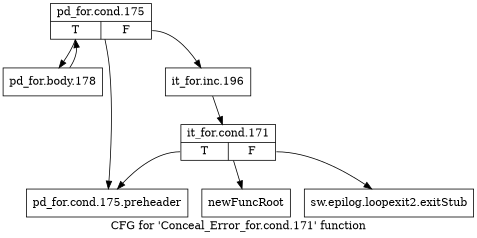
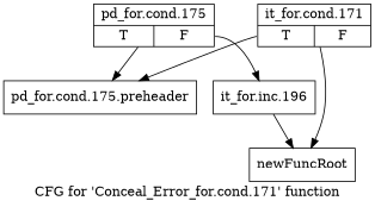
  digraph {
    label="CFG for 'Conceal_Error_for.cond.171' function"
    node [shape=record]
    n1 [label="{newFuncRoot}"]
    n2 [label="{it_for.cond.171|{<s0>T|<s1>F}}"]
-   n3 [label="{sw.epilog.loopexit2.exitStub}"]
    n4 [label="{pd_for.cond.175.preheader}"]
    n5 [label="{pd_for.cond.175|{<s0>T|<s1>F}}"]
-   n6 [label="{pd_for.body.178}"]
    n7 [label="{it_for.inc.196}"]
    n2 -> n1
-   n2 -> n3 [tailport=s1]
    n2 -> n4 [tailport=s0]
    n5 -> n4
-   n5 -> n6 [tailport=s0]
    n5 -> n7 [tailport=s1]
-   n6 -> n5
-   n7 -> n2
+   n7 -> n1
  }
